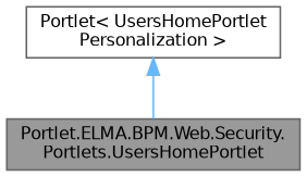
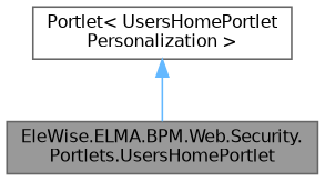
  digraph {
    node [color=gray40 fontname=Helvetica fontsize=10 shape=box style=filled]
-   n1 [fillcolor=grey60 fontcolor=black height=0.2 label="Portlet.ELMA.BPM.Web.Security.\lPortlets.UsersHomePortlet" width=0.4]
+   n1 [fillcolor=grey60 fontcolor=black height=0.2 label="EleWise.ELMA.BPM.Web.Security.\lPortlets.UsersHomePortlet" width=0.4]
    n2 [fillcolor=white height=0.2 label="Portlet\< UsersHomePortlet\lPersonalization \>" width=0.4]
    n2 -> n1 [color=steelblue1 dir=back fontname=Helvetica fontsize=10 labelfontname=Helvetica labelfontsize=10 style=solid]
  }
